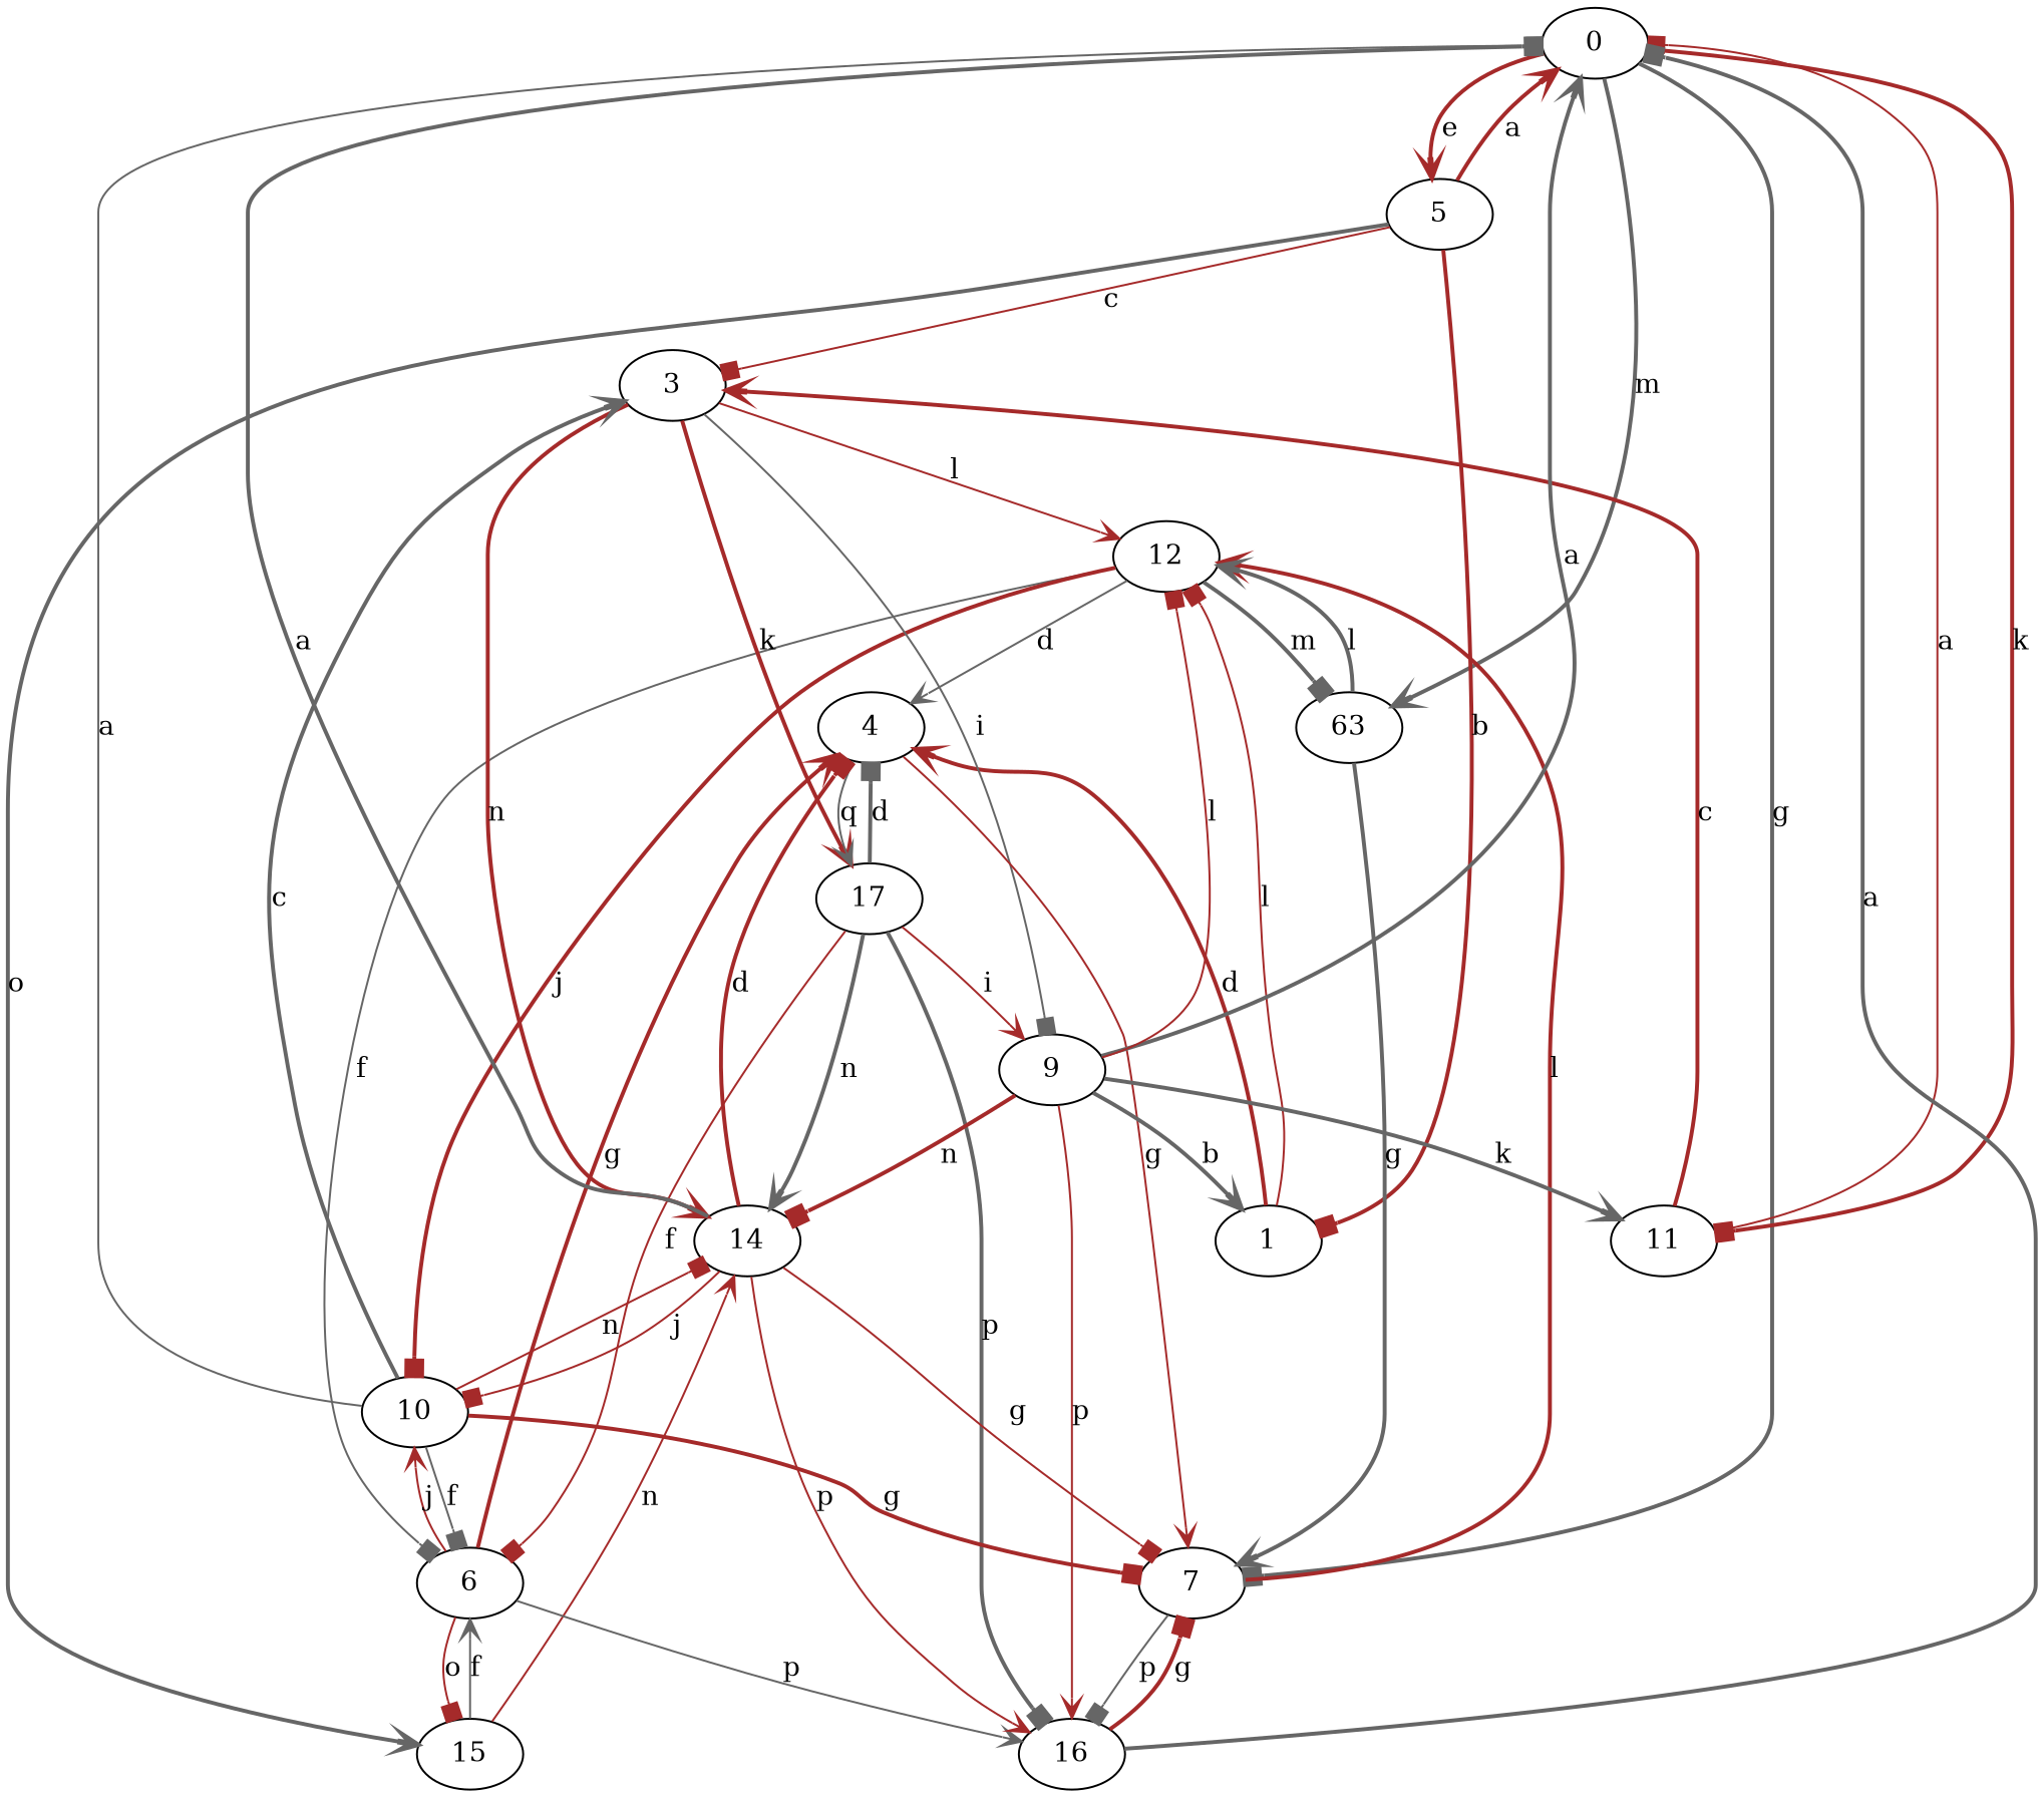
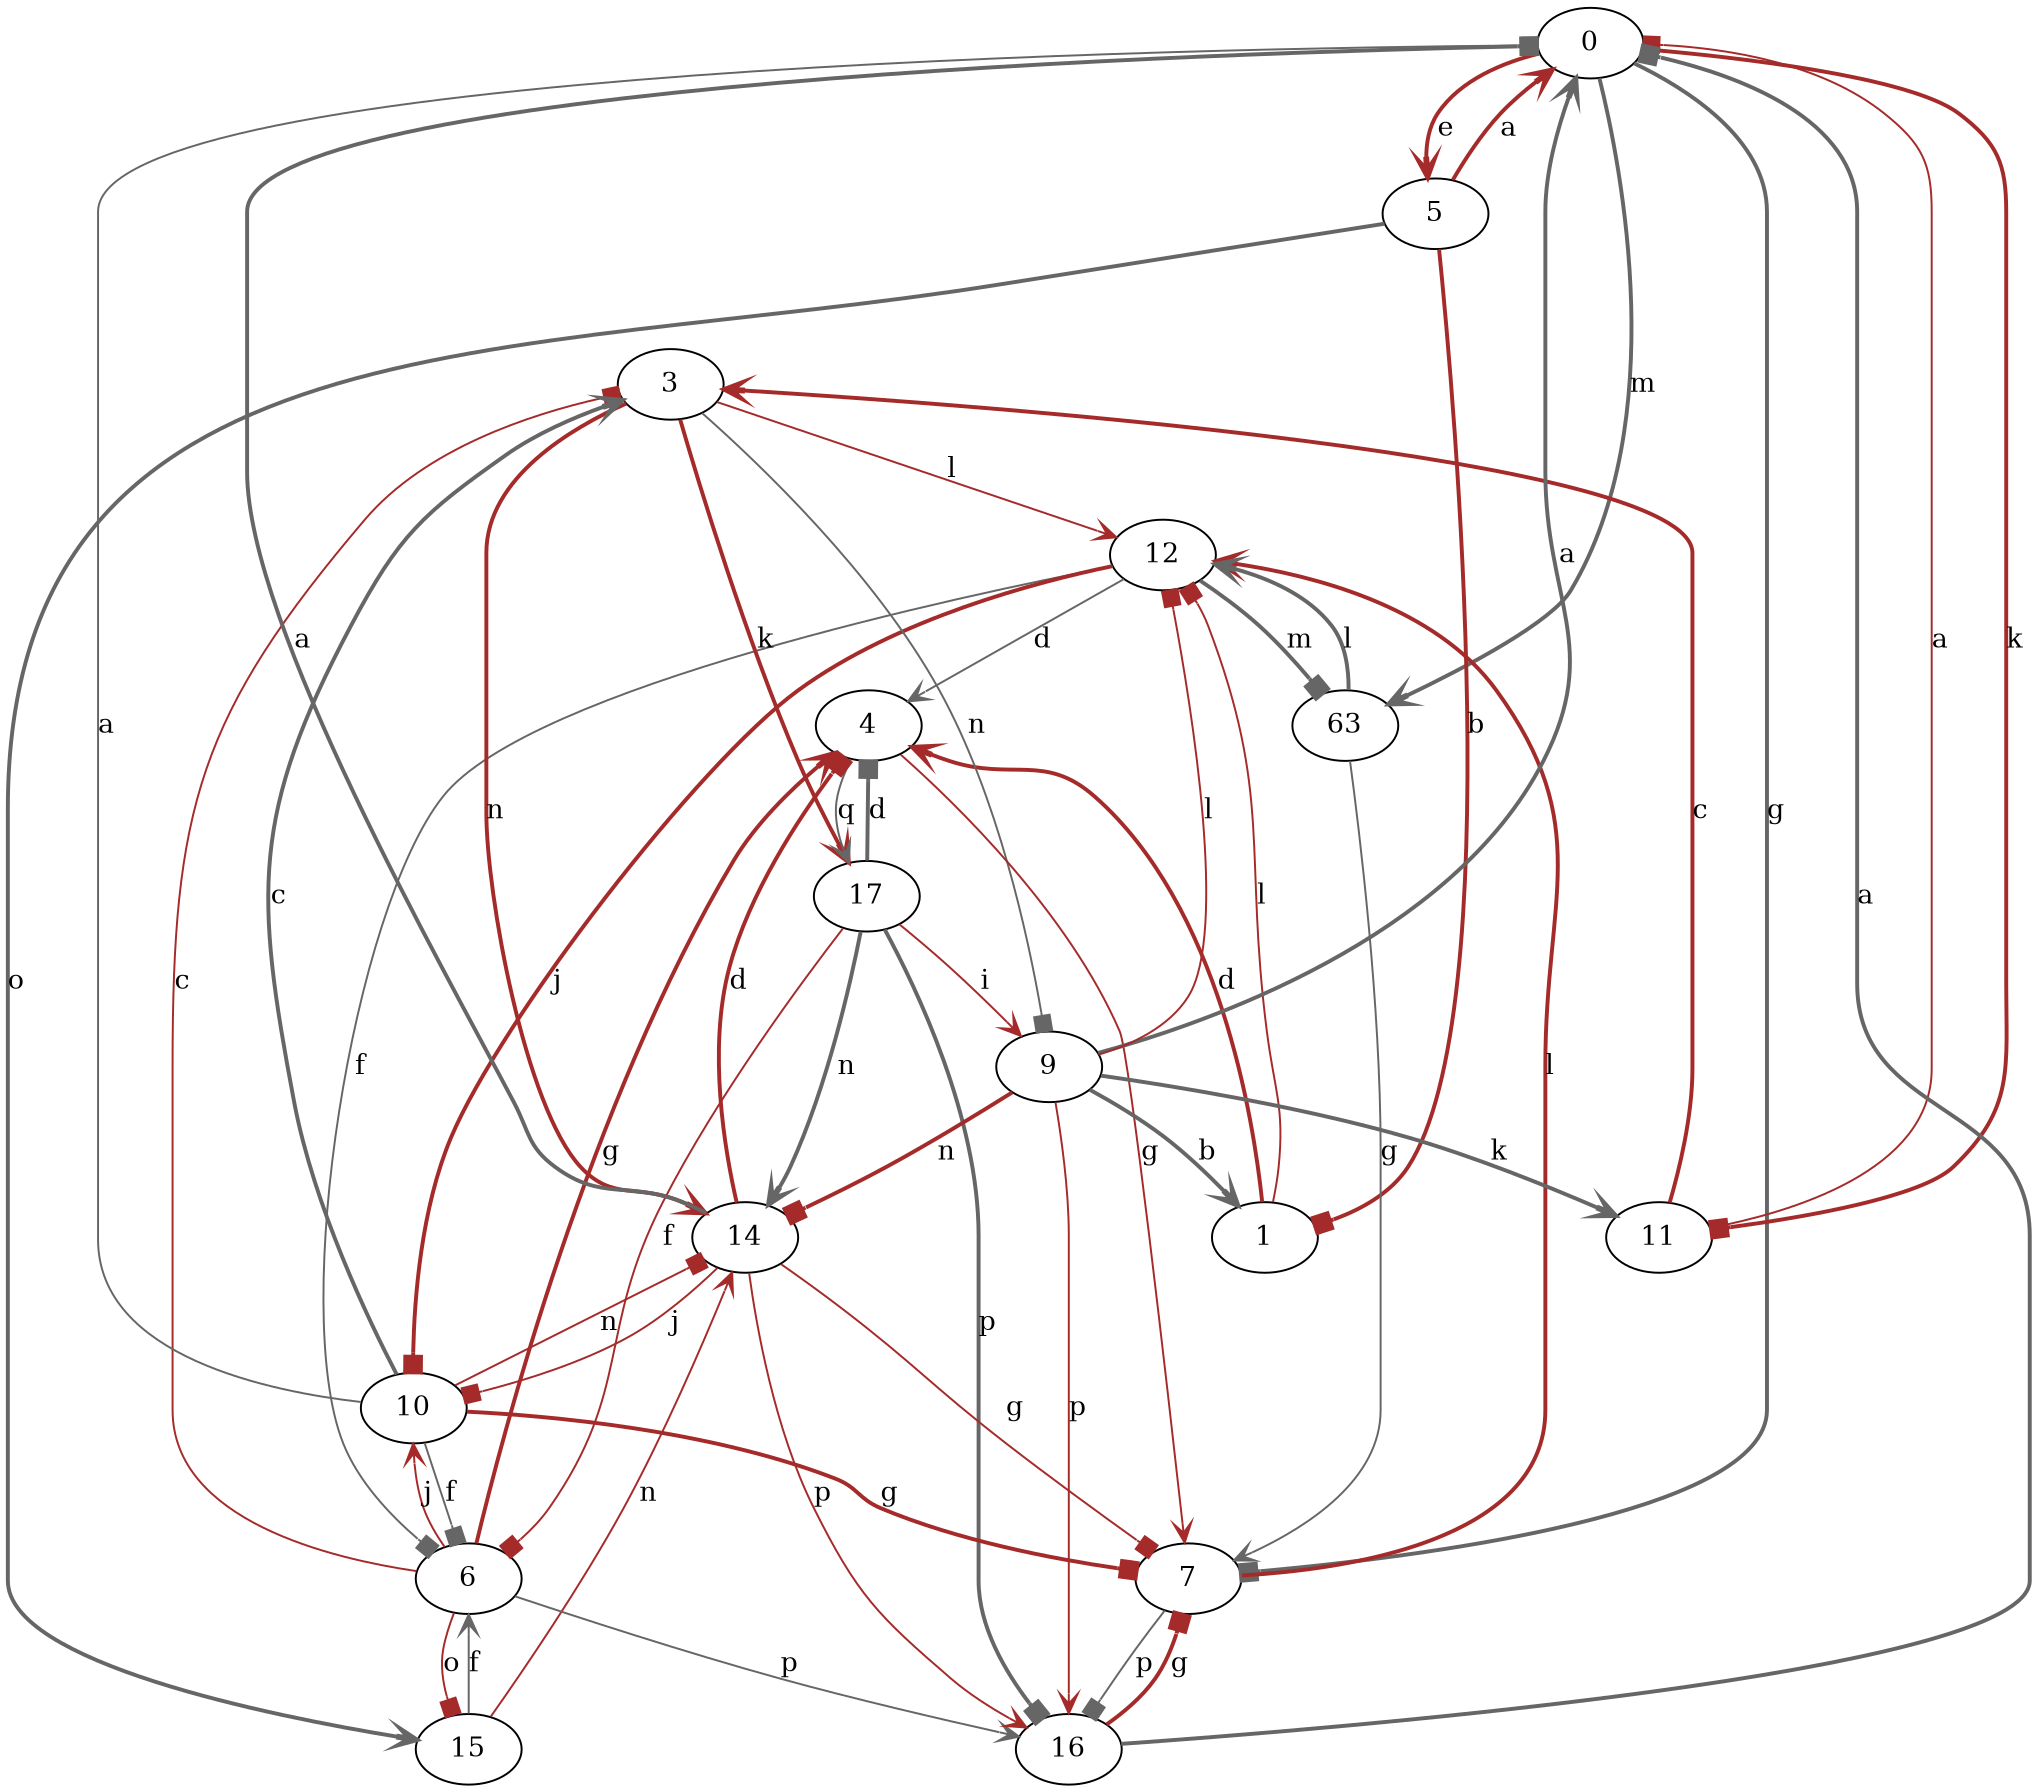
  strict digraph {
    edge [arrowhead=vee color=brown style=bold]
    0
    5
    7
    11
    n5 [label=63]
    1
    15
    12
    16
    3
    4
    17
    6
    10
    9
    14
    0 -> 5 [label=e]
    0 -> 7 [arrowhead=box color=gray40 label=g]
    0 -> 11 [arrowhead=box label=k]
    0 -> n5 [color=gray40 label=m]
    5 -> 0 [label=a]
    5 -> 1 [arrowhead=box label=b]
    5 -> 15 [color=gray40 label=o]
    7 -> 12 [label=l]
    7 -> 16 [arrowhead=box color=gray40 label=p style=solid]
    11 -> 0 [arrowhead=box label=a style=solid]
    11 -> 3 [label=c]
-   n5 -> 7 [color=gray40 label=g]
+   n5 -> 7 [color=gray40 label=g style=solid]
    n5 -> 12 [color=gray40 label=l]
    1 -> 12 [arrowhead=box label=l style=solid]
    1 -> 4 [label=d]
    15 -> 6 [color=gray40 label=f style=solid]
    15 -> 14 [label=n style=solid]
    12 -> n5 [arrowhead=box color=gray40 label=m]
    12 -> 4 [color=gray40 label=d style=solid]
    12 -> 6 [arrowhead=box color=gray40 label=f style=solid]
    12 -> 10 [arrowhead=box label=j]
    16 -> 0 [arrowhead=box color=gray40 label=a]
    16 -> 7 [arrowhead=box label=g]
    3 -> 12 [label=l style=solid]
    3 -> 17 [label=k]
-   3 -> 9 [arrowhead=box color=gray40 label=i style=solid]
+   3 -> 9 [arrowhead=box color=gray40 label=n style=solid]
    3 -> 14 [label=n]
    4 -> 7 [label=g style=solid]
    4 -> 17 [color=gray40 label=q style=solid]
    17 -> 16 [arrowhead=box color=gray40 label=p]
    17 -> 4 [arrowhead=box color=gray40 label=d]
    17 -> 6 [arrowhead=box label=f style=solid]
    17 -> 9 [label=i style=solid]
    17 -> 14 [color=gray40 label=n]
    6 -> 15 [arrowhead=box label=o style=solid]
    6 -> 16 [color=gray40 label=p style=solid]
-   5 -> 3 [arrowhead=box label=c style=solid]
+   6 -> 3 [arrowhead=box label=c style=solid]
    6 -> 4 [label=g]
    6 -> 10 [label=j style=solid]
    10 -> 0 [arrowhead=box color=gray40 label=a style=solid]
    10 -> 7 [arrowhead=box label=g]
    10 -> 3 [color=gray40 label=c]
    10 -> 6 [arrowhead=box color=gray40 label=f style=solid]
    10 -> 14 [arrowhead=box label=n style=solid]
    9 -> 0 [color=gray40 label=a]
    9 -> 11 [color=gray40 label=k]
    9 -> 1 [color=gray40 label=b]
    9 -> 12 [arrowhead=box label=l style=solid]
    9 -> 16 [label=p style=solid]
    9 -> 14 [arrowhead=box label=n]
    14 -> 0 [arrowhead=box color=gray40 label=a]
    14 -> 7 [arrowhead=box label=g style=solid]
    14 -> 16 [label=p style=solid]
    14 -> 4 [arrowhead=box label=d]
    14 -> 10 [arrowhead=box label=j style=solid]
  }
